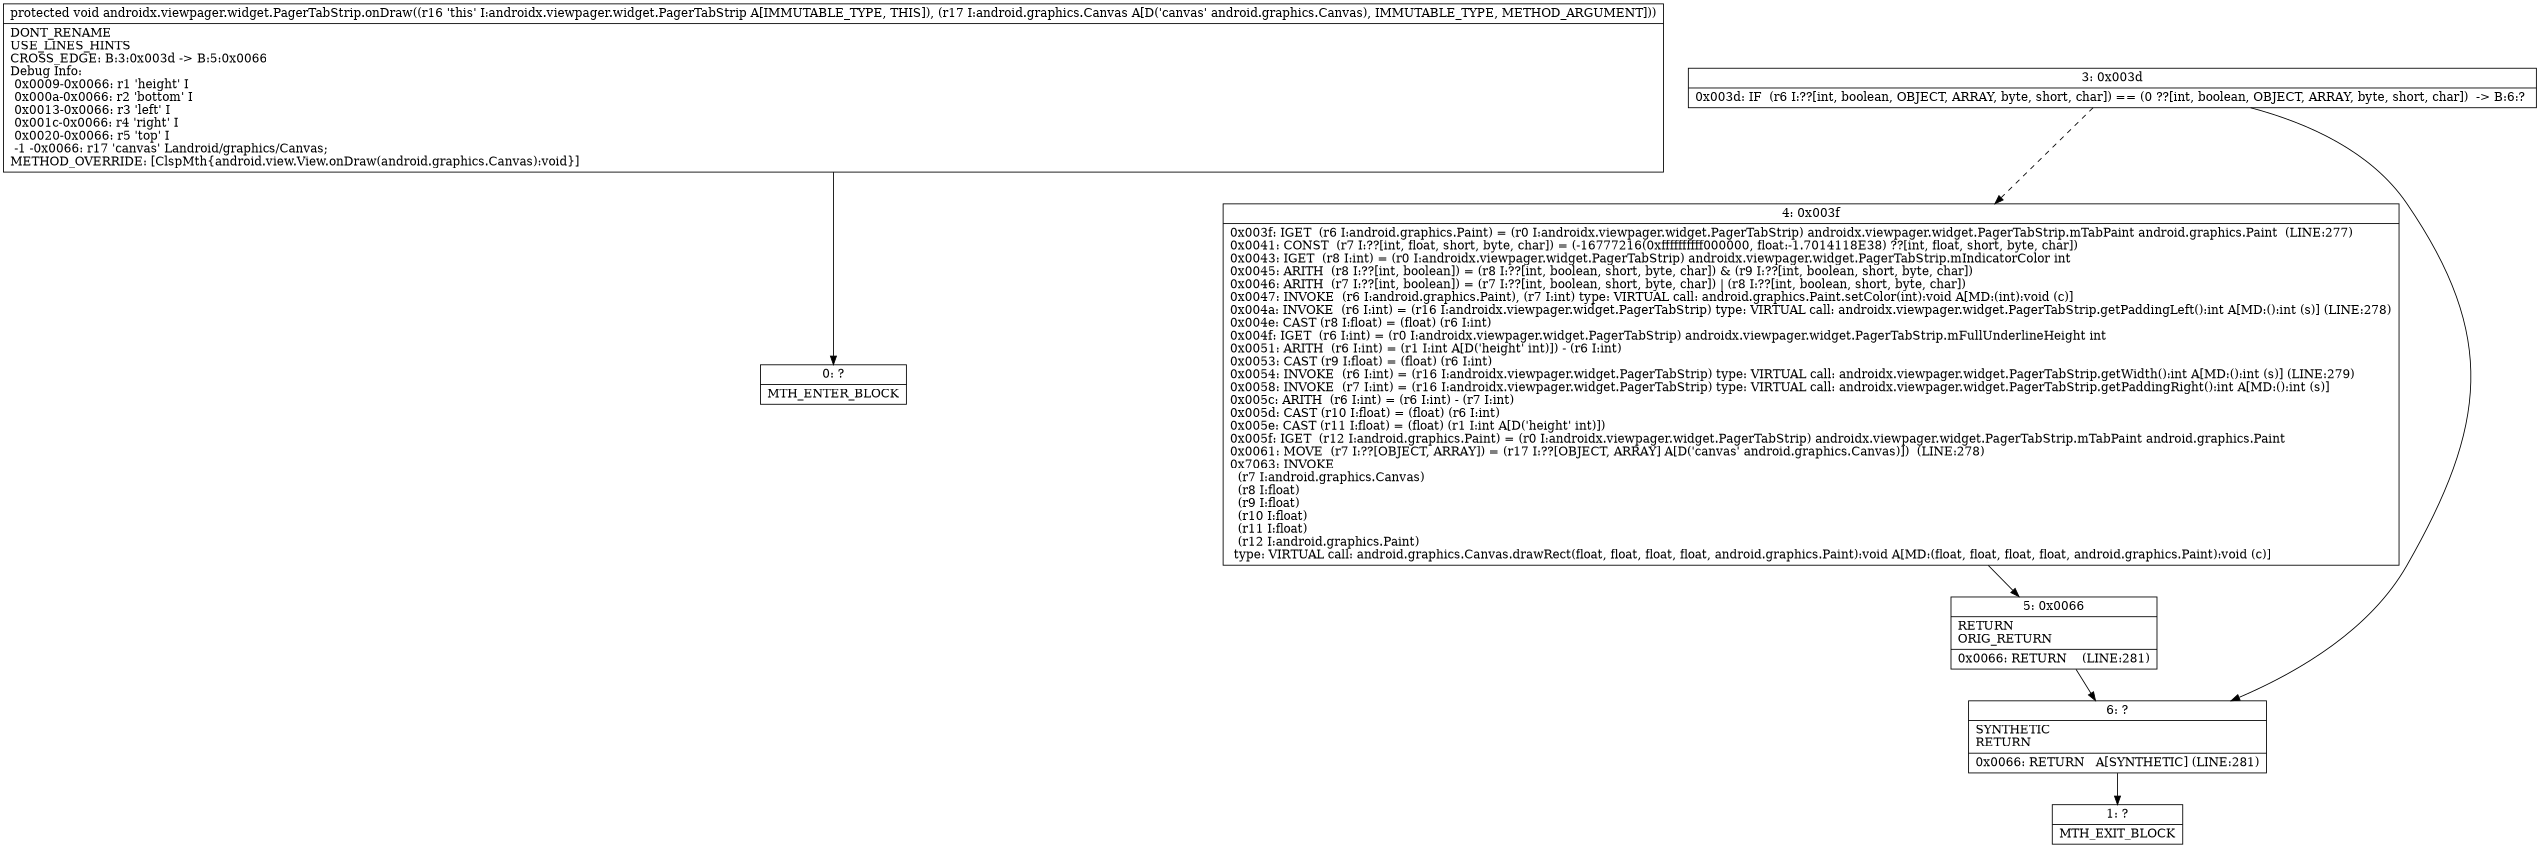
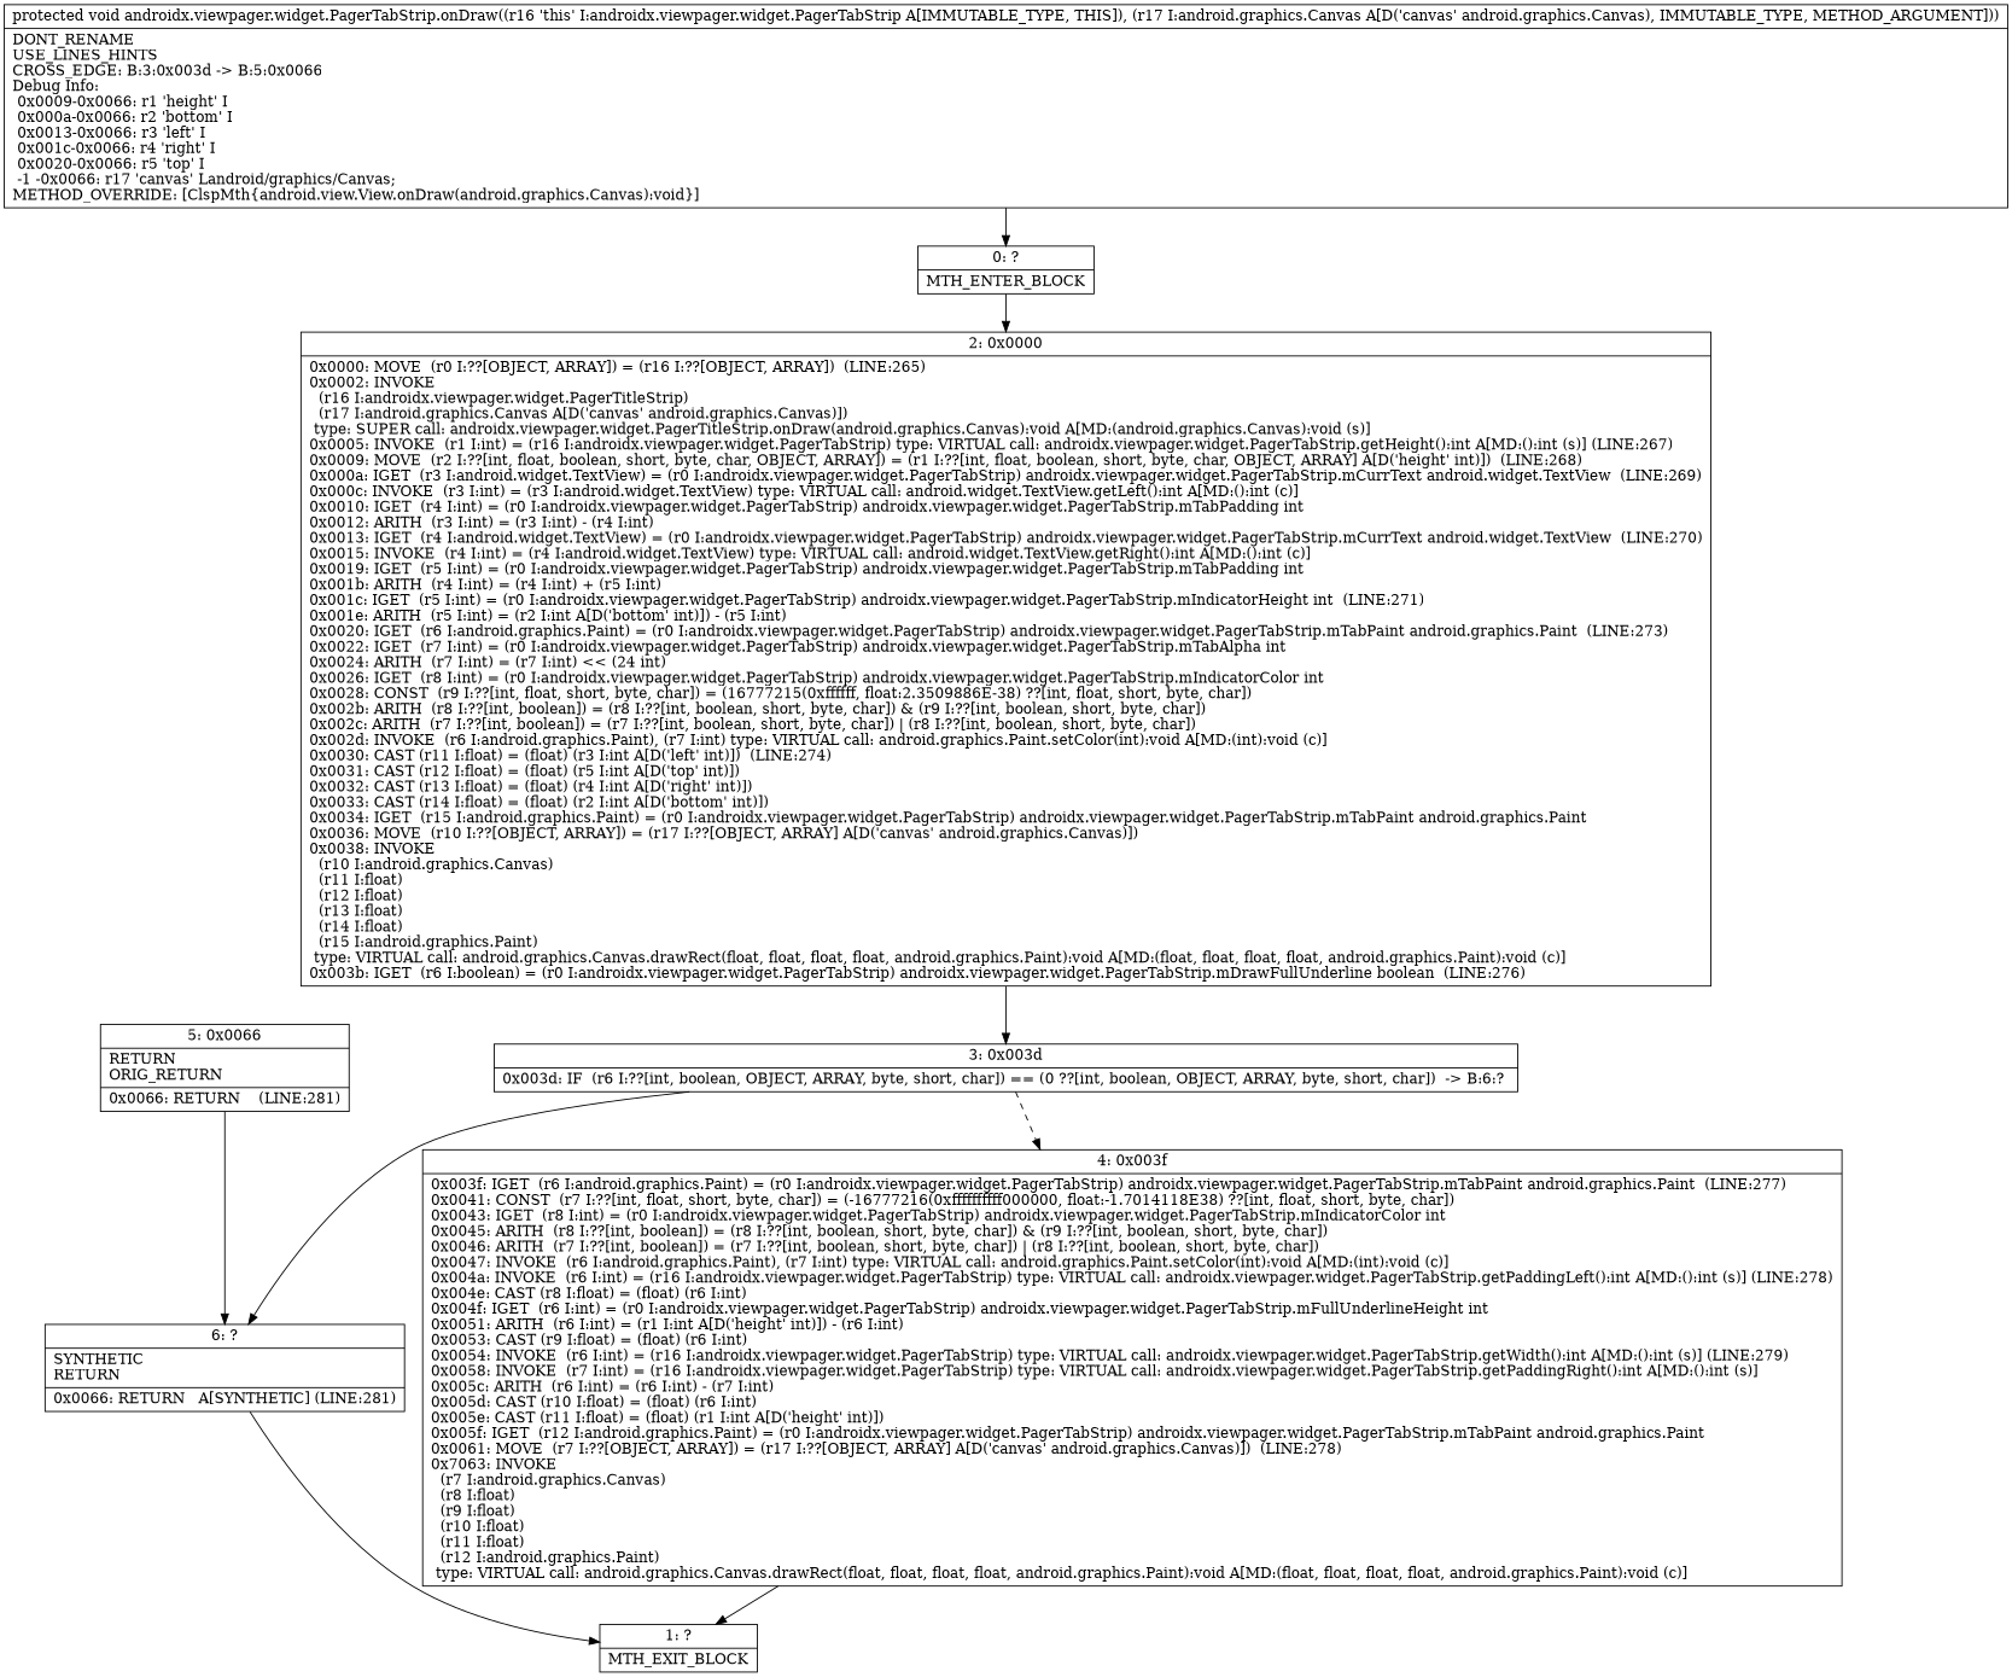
  digraph {
    node [shape=record]
    n1 [label="{0\:\ ?|MTH_ENTER_BLOCK\l}"]
+   n2 [label="{2\:\ 0x0000|0x0000: MOVE  (r0 I:??[OBJECT, ARRAY]) = (r16 I:??[OBJECT, ARRAY])  (LINE:265)\l0x0002: INVOKE  \l  (r16 I:androidx.viewpager.widget.PagerTitleStrip)\l  (r17 I:android.graphics.Canvas A[D('canvas' android.graphics.Canvas)])\l type: SUPER call: androidx.viewpager.widget.PagerTitleStrip.onDraw(android.graphics.Canvas):void A[MD:(android.graphics.Canvas):void (s)]\l0x0005: INVOKE  (r1 I:int) = (r16 I:androidx.viewpager.widget.PagerTabStrip) type: VIRTUAL call: androidx.viewpager.widget.PagerTabStrip.getHeight():int A[MD:():int (s)] (LINE:267)\l0x0009: MOVE  (r2 I:??[int, float, boolean, short, byte, char, OBJECT, ARRAY]) = (r1 I:??[int, float, boolean, short, byte, char, OBJECT, ARRAY] A[D('height' int)])  (LINE:268)\l0x000a: IGET  (r3 I:android.widget.TextView) = (r0 I:androidx.viewpager.widget.PagerTabStrip) androidx.viewpager.widget.PagerTabStrip.mCurrText android.widget.TextView  (LINE:269)\l0x000c: INVOKE  (r3 I:int) = (r3 I:android.widget.TextView) type: VIRTUAL call: android.widget.TextView.getLeft():int A[MD:():int (c)]\l0x0010: IGET  (r4 I:int) = (r0 I:androidx.viewpager.widget.PagerTabStrip) androidx.viewpager.widget.PagerTabStrip.mTabPadding int \l0x0012: ARITH  (r3 I:int) = (r3 I:int) \- (r4 I:int) \l0x0013: IGET  (r4 I:android.widget.TextView) = (r0 I:androidx.viewpager.widget.PagerTabStrip) androidx.viewpager.widget.PagerTabStrip.mCurrText android.widget.TextView  (LINE:270)\l0x0015: INVOKE  (r4 I:int) = (r4 I:android.widget.TextView) type: VIRTUAL call: android.widget.TextView.getRight():int A[MD:():int (c)]\l0x0019: IGET  (r5 I:int) = (r0 I:androidx.viewpager.widget.PagerTabStrip) androidx.viewpager.widget.PagerTabStrip.mTabPadding int \l0x001b: ARITH  (r4 I:int) = (r4 I:int) + (r5 I:int) \l0x001c: IGET  (r5 I:int) = (r0 I:androidx.viewpager.widget.PagerTabStrip) androidx.viewpager.widget.PagerTabStrip.mIndicatorHeight int  (LINE:271)\l0x001e: ARITH  (r5 I:int) = (r2 I:int A[D('bottom' int)]) \- (r5 I:int) \l0x0020: IGET  (r6 I:android.graphics.Paint) = (r0 I:androidx.viewpager.widget.PagerTabStrip) androidx.viewpager.widget.PagerTabStrip.mTabPaint android.graphics.Paint  (LINE:273)\l0x0022: IGET  (r7 I:int) = (r0 I:androidx.viewpager.widget.PagerTabStrip) androidx.viewpager.widget.PagerTabStrip.mTabAlpha int \l0x0024: ARITH  (r7 I:int) = (r7 I:int) \<\< (24 int) \l0x0026: IGET  (r8 I:int) = (r0 I:androidx.viewpager.widget.PagerTabStrip) androidx.viewpager.widget.PagerTabStrip.mIndicatorColor int \l0x0028: CONST  (r9 I:??[int, float, short, byte, char]) = (16777215(0xffffff, float:2.3509886E\-38) ??[int, float, short, byte, char]) \l0x002b: ARITH  (r8 I:??[int, boolean]) = (r8 I:??[int, boolean, short, byte, char]) & (r9 I:??[int, boolean, short, byte, char]) \l0x002c: ARITH  (r7 I:??[int, boolean]) = (r7 I:??[int, boolean, short, byte, char]) \| (r8 I:??[int, boolean, short, byte, char]) \l0x002d: INVOKE  (r6 I:android.graphics.Paint), (r7 I:int) type: VIRTUAL call: android.graphics.Paint.setColor(int):void A[MD:(int):void (c)]\l0x0030: CAST (r11 I:float) = (float) (r3 I:int A[D('left' int)])  (LINE:274)\l0x0031: CAST (r12 I:float) = (float) (r5 I:int A[D('top' int)]) \l0x0032: CAST (r13 I:float) = (float) (r4 I:int A[D('right' int)]) \l0x0033: CAST (r14 I:float) = (float) (r2 I:int A[D('bottom' int)]) \l0x0034: IGET  (r15 I:android.graphics.Paint) = (r0 I:androidx.viewpager.widget.PagerTabStrip) androidx.viewpager.widget.PagerTabStrip.mTabPaint android.graphics.Paint \l0x0036: MOVE  (r10 I:??[OBJECT, ARRAY]) = (r17 I:??[OBJECT, ARRAY] A[D('canvas' android.graphics.Canvas)]) \l0x0038: INVOKE  \l  (r10 I:android.graphics.Canvas)\l  (r11 I:float)\l  (r12 I:float)\l  (r13 I:float)\l  (r14 I:float)\l  (r15 I:android.graphics.Paint)\l type: VIRTUAL call: android.graphics.Canvas.drawRect(float, float, float, float, android.graphics.Paint):void A[MD:(float, float, float, float, android.graphics.Paint):void (c)]\l0x003b: IGET  (r6 I:boolean) = (r0 I:androidx.viewpager.widget.PagerTabStrip) androidx.viewpager.widget.PagerTabStrip.mDrawFullUnderline boolean  (LINE:276)\l}"]
    n3 [label="{3\:\ 0x003d|0x003d: IF  (r6 I:??[int, boolean, OBJECT, ARRAY, byte, short, char]) == (0 ??[int, boolean, OBJECT, ARRAY, byte, short, char])  \-\> B:6:? \l}"]
    n4 [label="{4\:\ 0x003f|0x003f: IGET  (r6 I:android.graphics.Paint) = (r0 I:androidx.viewpager.widget.PagerTabStrip) androidx.viewpager.widget.PagerTabStrip.mTabPaint android.graphics.Paint  (LINE:277)\l0x0041: CONST  (r7 I:??[int, float, short, byte, char]) = (\-16777216(0xffffffffff000000, float:\-1.7014118E38) ??[int, float, short, byte, char]) \l0x0043: IGET  (r8 I:int) = (r0 I:androidx.viewpager.widget.PagerTabStrip) androidx.viewpager.widget.PagerTabStrip.mIndicatorColor int \l0x0045: ARITH  (r8 I:??[int, boolean]) = (r8 I:??[int, boolean, short, byte, char]) & (r9 I:??[int, boolean, short, byte, char]) \l0x0046: ARITH  (r7 I:??[int, boolean]) = (r7 I:??[int, boolean, short, byte, char]) \| (r8 I:??[int, boolean, short, byte, char]) \l0x0047: INVOKE  (r6 I:android.graphics.Paint), (r7 I:int) type: VIRTUAL call: android.graphics.Paint.setColor(int):void A[MD:(int):void (c)]\l0x004a: INVOKE  (r6 I:int) = (r16 I:androidx.viewpager.widget.PagerTabStrip) type: VIRTUAL call: androidx.viewpager.widget.PagerTabStrip.getPaddingLeft():int A[MD:():int (s)] (LINE:278)\l0x004e: CAST (r8 I:float) = (float) (r6 I:int) \l0x004f: IGET  (r6 I:int) = (r0 I:androidx.viewpager.widget.PagerTabStrip) androidx.viewpager.widget.PagerTabStrip.mFullUnderlineHeight int \l0x0051: ARITH  (r6 I:int) = (r1 I:int A[D('height' int)]) \- (r6 I:int) \l0x0053: CAST (r9 I:float) = (float) (r6 I:int) \l0x0054: INVOKE  (r6 I:int) = (r16 I:androidx.viewpager.widget.PagerTabStrip) type: VIRTUAL call: androidx.viewpager.widget.PagerTabStrip.getWidth():int A[MD:():int (s)] (LINE:279)\l0x0058: INVOKE  (r7 I:int) = (r16 I:androidx.viewpager.widget.PagerTabStrip) type: VIRTUAL call: androidx.viewpager.widget.PagerTabStrip.getPaddingRight():int A[MD:():int (s)]\l0x005c: ARITH  (r6 I:int) = (r6 I:int) \- (r7 I:int) \l0x005d: CAST (r10 I:float) = (float) (r6 I:int) \l0x005e: CAST (r11 I:float) = (float) (r1 I:int A[D('height' int)]) \l0x005f: IGET  (r12 I:android.graphics.Paint) = (r0 I:androidx.viewpager.widget.PagerTabStrip) androidx.viewpager.widget.PagerTabStrip.mTabPaint android.graphics.Paint \l0x0061: MOVE  (r7 I:??[OBJECT, ARRAY]) = (r17 I:??[OBJECT, ARRAY] A[D('canvas' android.graphics.Canvas)])  (LINE:278)\l0x7063: INVOKE  \l  (r7 I:android.graphics.Canvas)\l  (r8 I:float)\l  (r9 I:float)\l  (r10 I:float)\l  (r11 I:float)\l  (r12 I:android.graphics.Paint)\l type: VIRTUAL call: android.graphics.Canvas.drawRect(float, float, float, float, android.graphics.Paint):void A[MD:(float, float, float, float, android.graphics.Paint):void (c)]\l}"]
    n5 [label="{6\:\ ?|SYNTHETIC\lRETURN\l|0x0066: RETURN   A[SYNTHETIC] (LINE:281)\l}"]
    n6 [label="{5\:\ 0x0066|RETURN\lORIG_RETURN\l|0x0066: RETURN    (LINE:281)\l}"]
    n7 [label="{1\:\ ?|MTH_EXIT_BLOCK\l}"]
    n8 [label="{protected void androidx.viewpager.widget.PagerTabStrip.onDraw((r16 'this' I:androidx.viewpager.widget.PagerTabStrip A[IMMUTABLE_TYPE, THIS]), (r17 I:android.graphics.Canvas A[D('canvas' android.graphics.Canvas), IMMUTABLE_TYPE, METHOD_ARGUMENT]))  | DONT_RENAME\lUSE_LINES_HINTS\lCROSS_EDGE: B:3:0x003d \-\> B:5:0x0066\lDebug Info:\l  0x0009\-0x0066: r1 'height' I\l  0x000a\-0x0066: r2 'bottom' I\l  0x0013\-0x0066: r3 'left' I\l  0x001c\-0x0066: r4 'right' I\l  0x0020\-0x0066: r5 'top' I\l  \-1 \-0x0066: r17 'canvas' Landroid\/graphics\/Canvas;\lMETHOD_OVERRIDE: [ClspMth\{android.view.View.onDraw(android.graphics.Canvas):void\}]\l}"]
+   n1 -> n2
+   n2 -> n3
    n3 -> n4 [style=dashed]
    n3 -> n5
-   n4 -> n6
+   n4 -> n7
    n5 -> n7
    n6 -> n5
    n8 -> n1
  }
